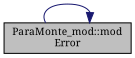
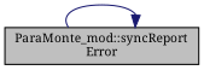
  digraph {
    rankdir=RL
    fontname="Noto Serif"
-   n1 [color=black fillcolor=grey75 fontcolor=black fontname="Noto Serif" fontsize=10 height=0.2 label="ParaMonte_mod::mod\lError" shape=record style=filled width=0.4]
+   n1 [color=black fillcolor=grey75 fontcolor=black fontname="Noto Serif" fontsize=10 height=0.2 label="ParaMonte_mod::syncReport\lError" shape=record style=filled width=0.4]
    n1 -> n1 [color=midnightblue dir=back fontname="Noto Serif" fontsize=10 labelfontname=Helvetica labelfontsize=10 style=solid]
  }
